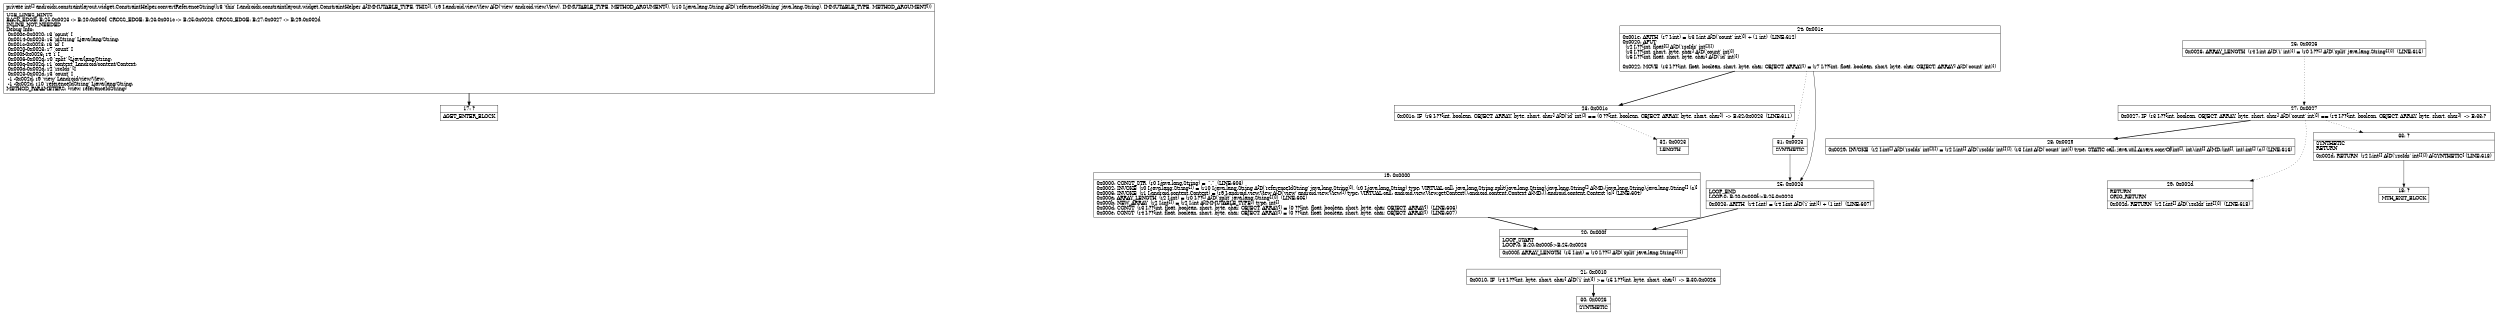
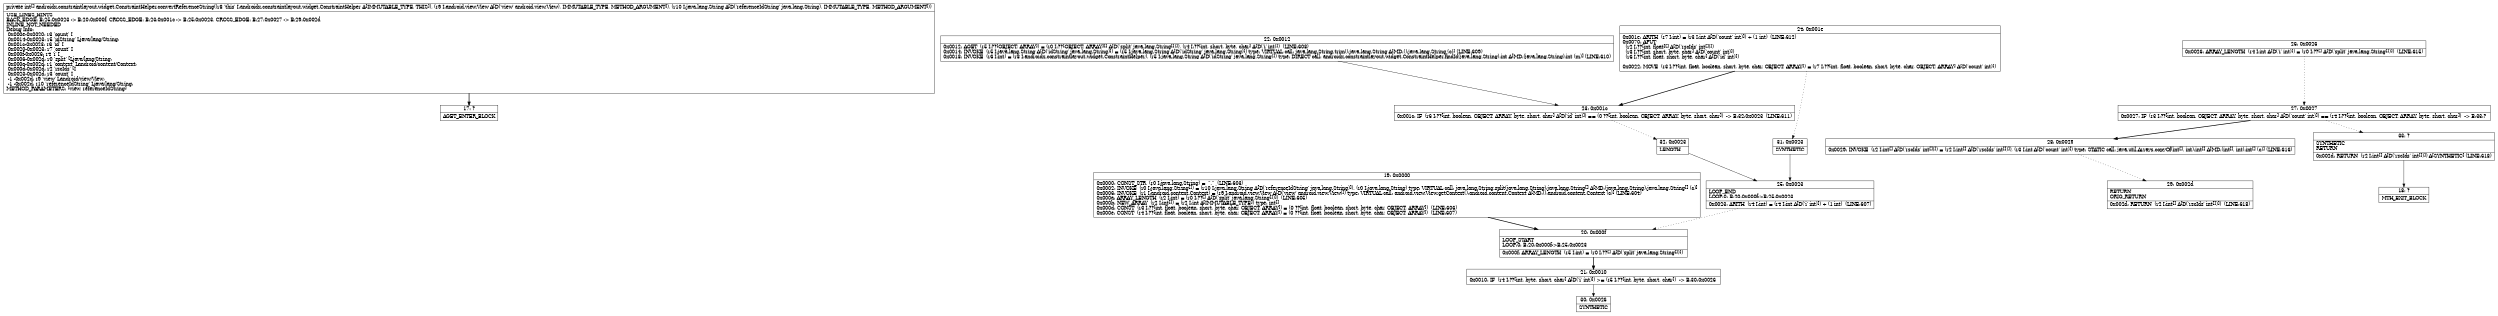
  digraph {
    node [shape=record]
    edge [style=bold]
    n1 [label="{17\:\ ?|AGET_ENTER_BLOCK\l}"]
    n2 [label="{19\:\ 0x0000|0x0000: CONST_STR  (r0 I:java.lang.String) =  \",\"  (LINE:603)\l0x0002: INVOKE  (r0 I:java.lang.String[]) = (r10 I:java.lang.String A[D('referenceIdString' java.lang.String)]), (r0 I:java.lang.String) type: VIRTUAL call: java.lang.String.split(java.lang.String):java.lang.String[] A[MD:(java.lang.String):java.lang.String[] (c)]\l0x0006: INVOKE  (r1 I:android.content.Context) = (r9 I:android.view.View A[D('view' android.view.View)]) type: VIRTUAL call: android.view.View.getContext():android.content.Context A[MD:():android.content.Context (c)] (LINE:604)\l0x000a: ARRAY_LENGTH  (r2 I:int) = (r0 I:??[] A[D('split' java.lang.String[])])  (LINE:605)\l0x000b: NEW_ARRAY  (r2 I:int[]) = (r2 I:int A[IMMUTABLE_TYPE]) type: int[] \l0x000d: CONST  (r3 I:??[int, float, boolean, short, byte, char, OBJECT, ARRAY]) = (0 ??[int, float, boolean, short, byte, char, OBJECT, ARRAY])  (LINE:606)\l0x000e: CONST  (r4 I:??[int, float, boolean, short, byte, char, OBJECT, ARRAY]) = (0 ??[int, float, boolean, short, byte, char, OBJECT, ARRAY])  (LINE:607)\l}"]
    n3 [label="{20\:\ 0x000f|LOOP_START\lLOOP:0: B:20:0x000f\-\>B:25:0x0023\l|0x000f: ARRAY_LENGTH  (r5 I:int) = (r0 I:??[] A[D('split' java.lang.String[])]) \l}"]
    n4 [label="{21\:\ 0x0010|0x0010: IF  (r4 I:??[int, byte, short, char] A[D('i' int)]) \>= (r5 I:??[int, byte, short, char])  \-\> B:30:0x0026 \l}"]
    n5 [label="{30\:\ 0x0026|SYNTHETIC\l}"]
+   n6 [label="{22\:\ 0x0012|0x0012: AGET  (r5 I:??[OBJECT, ARRAY]) = (r0 I:??[OBJECT, ARRAY][] A[D('split' java.lang.String[])]), (r4 I:??[int, short, byte, char] A[D('i' int)])  (LINE:608)\l0x0014: INVOKE  (r5 I:java.lang.String A[D('idString' java.lang.String)]) = (r5 I:java.lang.String A[D('idString' java.lang.String)]) type: VIRTUAL call: java.lang.String.trim():java.lang.String A[MD:():java.lang.String (c)] (LINE:609)\l0x0018: INVOKE  (r6 I:int) = (r8 I:androidx.constraintlayout.widget.ConstraintHelper), (r5 I:java.lang.String A[D('idString' java.lang.String)]) type: DIRECT call: androidx.constraintlayout.widget.ConstraintHelper.findId(java.lang.String):int A[MD:(java.lang.String):int (m)] (LINE:610)\l}"]
    n7 [label="{23\:\ 0x001c|0x001c: IF  (r6 I:??[int, boolean, OBJECT, ARRAY, byte, short, char] A[D('id' int)]) == (0 ??[int, boolean, OBJECT, ARRAY, byte, short, char])  \-\> B:32:0x0023  (LINE:611)\l}"]
    n8 [label="{32\:\ 0x0023|LENGTH\l}"]
-   n9 [label="{24\:\ 0x001e|0x001e: ARITH  (r7 I:int) = (r3 I:int A[D('count' int)]) + (1 int)  (LINE:612)\l0x0020: APUT  \l  (r2 I:??[int, float][] A[D('rscIds' int[])])\l  (r3 I:??[int, short, byte, char] A[D('count' int)])\l  (r6 I:??[int, float, short, byte, char] A[D('id' int)])\l \l0x0022: MOVE  (r3 I:??[int, float, boolean, short, byte, char, OBJECT, ARRAY]) = (r7 I:??[int, float, boolean, short, byte, char, OBJECT, ARRAY] A[D('count' int)]) \l}"]
+   n9 [label="{24\:\ 0x001e|0x001e: ARITH  (r7 I:int) = (r3 I:int A[D('count' int)]) + (1 int)  (LINE:612)\l0x0070: APUT  \l  (r2 I:??[int, float][] A[D('rscIds' int[])])\l  (r3 I:??[int, short, byte, char] A[D('count' int)])\l  (r6 I:??[int, float, short, byte, char] A[D('id' int)])\l \l0x0022: MOVE  (r3 I:??[int, float, boolean, short, byte, char, OBJECT, ARRAY]) = (r7 I:??[int, float, boolean, short, byte, char, OBJECT, ARRAY] A[D('count' int)]) \l}"]
    n10 [label="{31\:\ 0x0023|SYNTHETIC\l}"]
    n11 [label="{25\:\ 0x0023|LOOP_END\lLOOP:0: B:20:0x000f\-\>B:25:0x0023\l|0x0023: ARITH  (r4 I:int) = (r4 I:int A[D('i' int)]) + (1 int)  (LINE:607)\l}"]
    n12 [label="{26\:\ 0x0026|0x0026: ARRAY_LENGTH  (r4 I:int A[D('i' int)]) = (r0 I:??[] A[D('split' java.lang.String[])])  (LINE:615)\l}"]
    n13 [label="{27\:\ 0x0027|0x0027: IF  (r3 I:??[int, boolean, OBJECT, ARRAY, byte, short, char] A[D('count' int)]) == (r4 I:??[int, boolean, OBJECT, ARRAY, byte, short, char])  \-\> B:33:? \l}"]
    n14 [label="{28\:\ 0x0029|0x0029: INVOKE  (r2 I:int[] A[D('rscIds' int[])]) = (r2 I:int[] A[D('rscIds' int[])]), (r3 I:int A[D('count' int)]) type: STATIC call: java.util.Arrays.copyOf(int[], int):int[] A[MD:(int[], int):int[] (c)] (LINE:616)\l}"]
    n15 [label="{33\:\ ?|SYNTHETIC\lRETURN\l|0x002d: RETURN  (r2 I:int[] A[D('rscIds' int[])]) A[SYNTHETIC] (LINE:618)\l}"]
    n16 [label="{29\:\ 0x002d|RETURN\lORIG_RETURN\l|0x002d: RETURN  (r2 I:int[] A[D('rscIds' int[])])  (LINE:618)\l}"]
    n17 [label="{18\:\ ?|MTH_EXIT_BLOCK\l}"]
    n18 [label="{private int[] androidx.constraintlayout.widget.ConstraintHelper.convertReferenceString((r8 'this' I:androidx.constraintlayout.widget.ConstraintHelper A[IMMUTABLE_TYPE, THIS]), (r9 I:android.view.View A[D('view' android.view.View), IMMUTABLE_TYPE, METHOD_ARGUMENT]), (r10 I:java.lang.String A[D('referenceIdString' java.lang.String), IMMUTABLE_TYPE, METHOD_ARGUMENT]))  | USE_LINES_HINTS\lBACK_EDGE: B:25:0x0023 \-\> B:20:0x000f, CROSS_EDGE: B:23:0x001c \-\> B:25:0x0023, CROSS_EDGE: B:27:0x0027 \-\> B:29:0x002d\lINLINE_NOT_NEEDED\lDebug Info:\l  0x000e\-0x0020: r3 'count' I\l  0x0014\-0x0023: r5 'idString' Ljava\/lang\/String;\l  0x001c\-0x0023: r6 'id' I\l  0x0020\-0x0023: r7 'count' I\l  0x000f\-0x0026: r4 'i' I\l  0x0006\-0x002d: r0 'split' [Ljava\/lang\/String;\l  0x000a\-0x002d: r1 'context' Landroid\/content\/Context;\l  0x000d\-0x002d: r2 'rscIds' [I\l  0x0023\-0x002d: r3 'count' I\l  \-1 \-0x002d: r9 'view' Landroid\/view\/View;\l  \-1 \-0x002d: r10 'referenceIdString' Ljava\/lang\/String;\lMETHOD_PARAMETERS: [view, referenceIdString]\l}"]
    n2 -> n3
-   n4 -> n5
+   n3 -> n4
+   n4 -> n5 [style=solid]
+   n6 -> n7 [style=solid]
    n7 -> n8 [style=dotted]
-   n9 -> n11 [style=solid]
+   n8 -> n11 [style=solid]
    n9 -> n7
    n9 -> n10 [style=dotted]
    n10 -> n11 [style=solid]
-   n11 -> n3
+   n11 -> n3 [style=dotted]
    n12 -> n13 [style=dotted]
    n13 -> n14
    n13 -> n15 [style=dotted]
-   n13 -> n16 [style=dotted]
+   n14 -> n16 [style=dotted]
    n15 -> n17 [style=solid]
    n18 -> n1
  }
